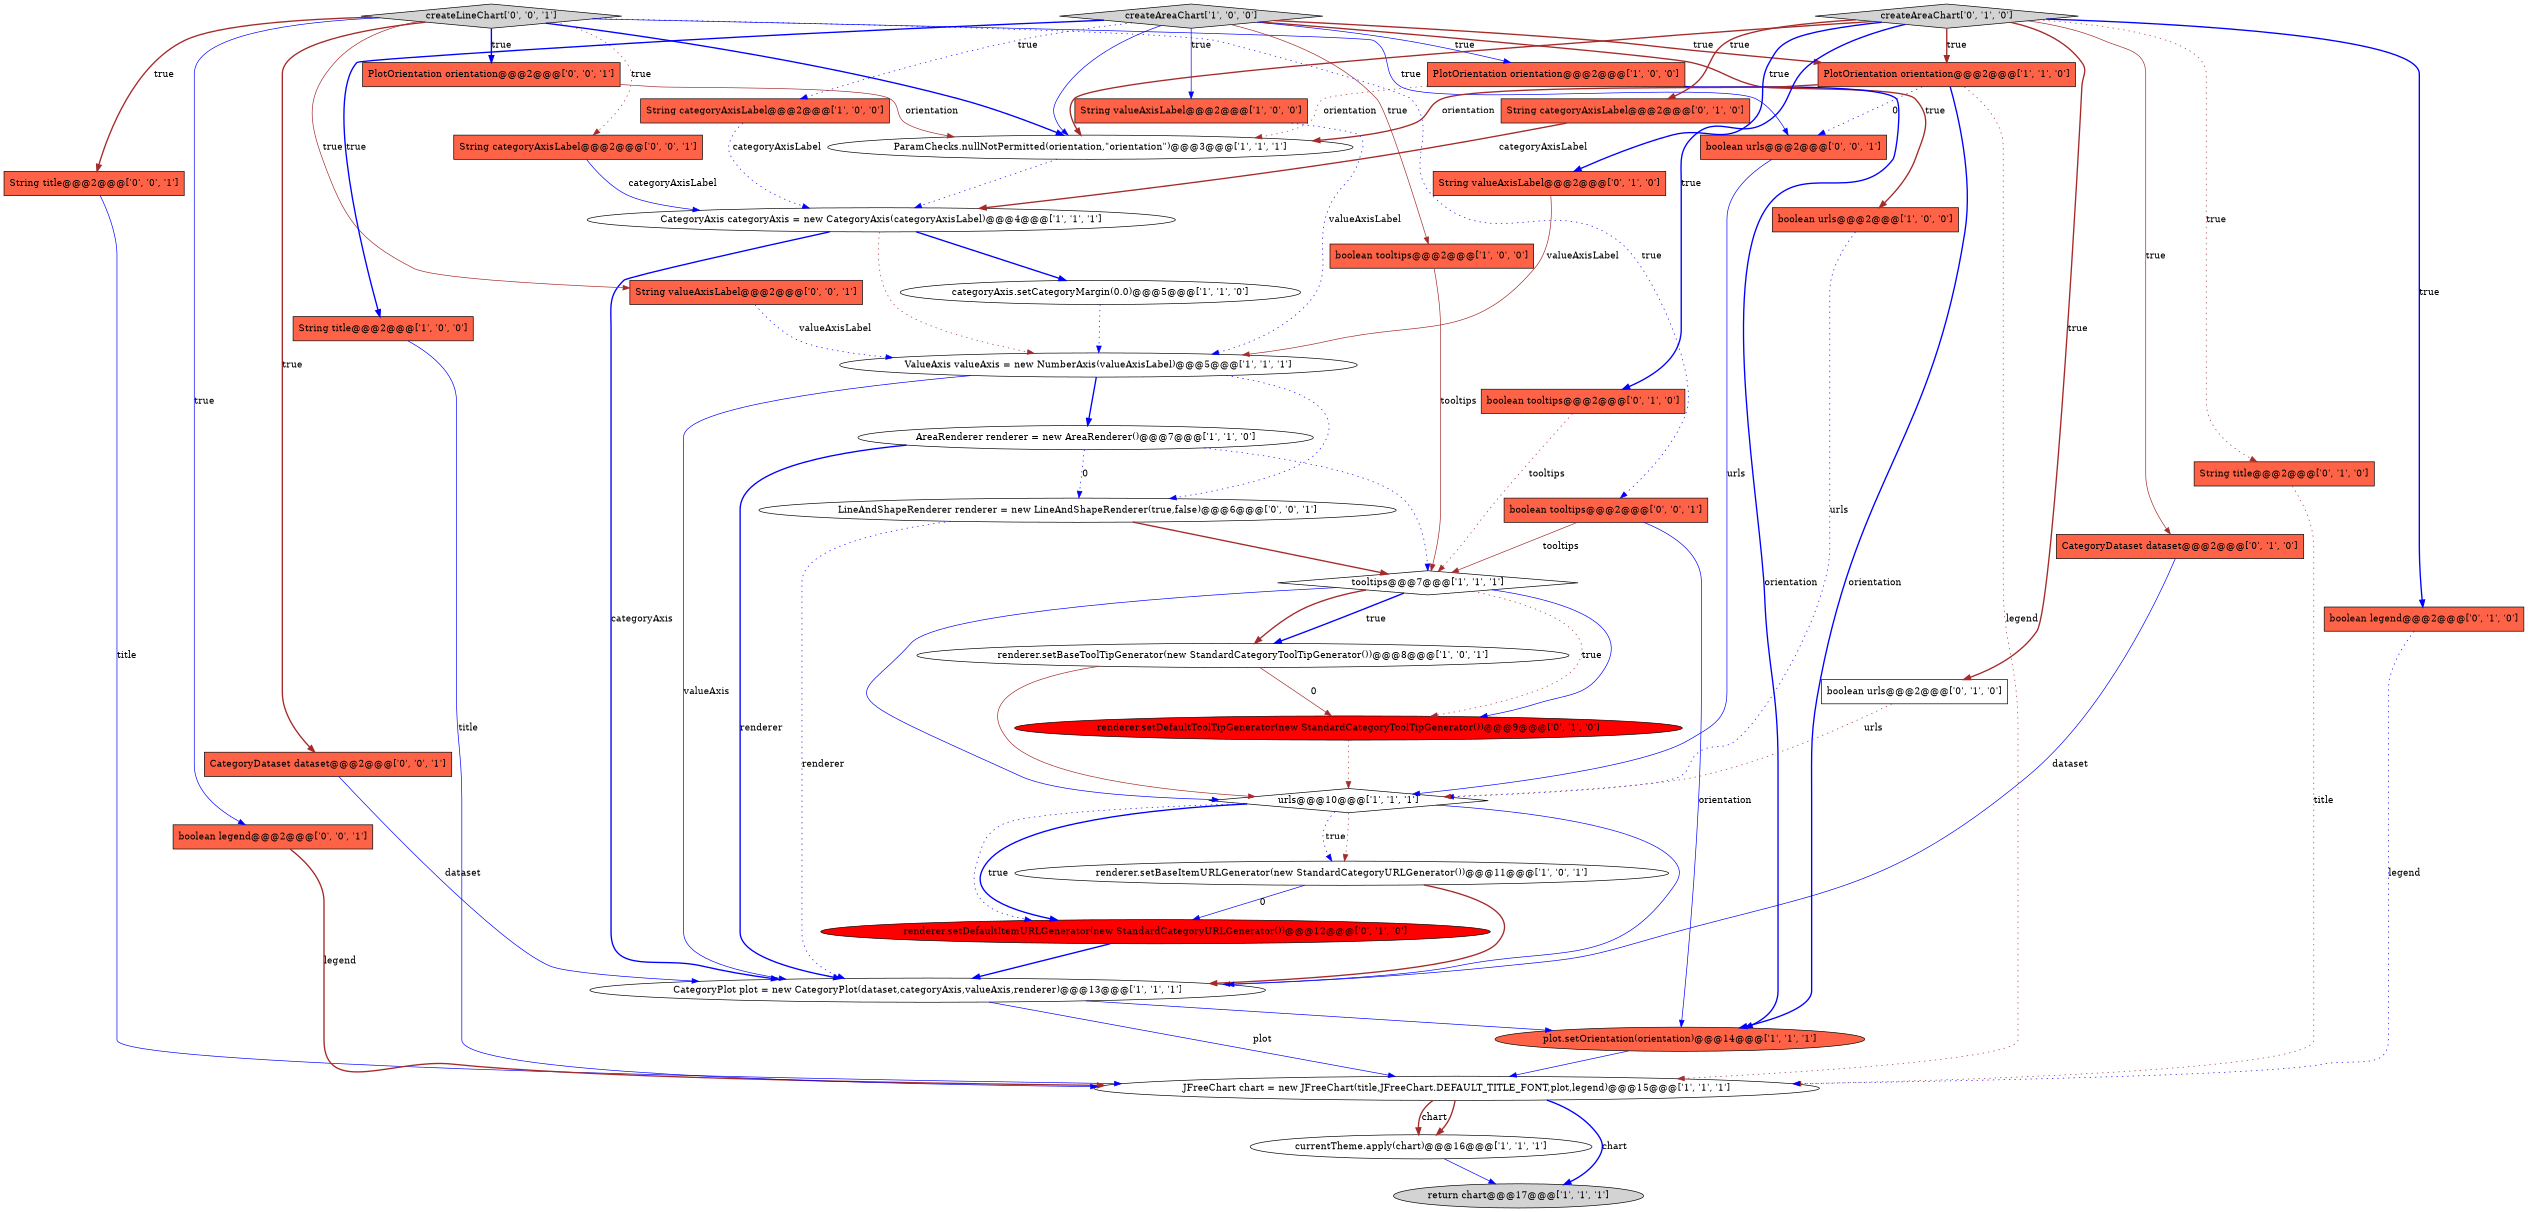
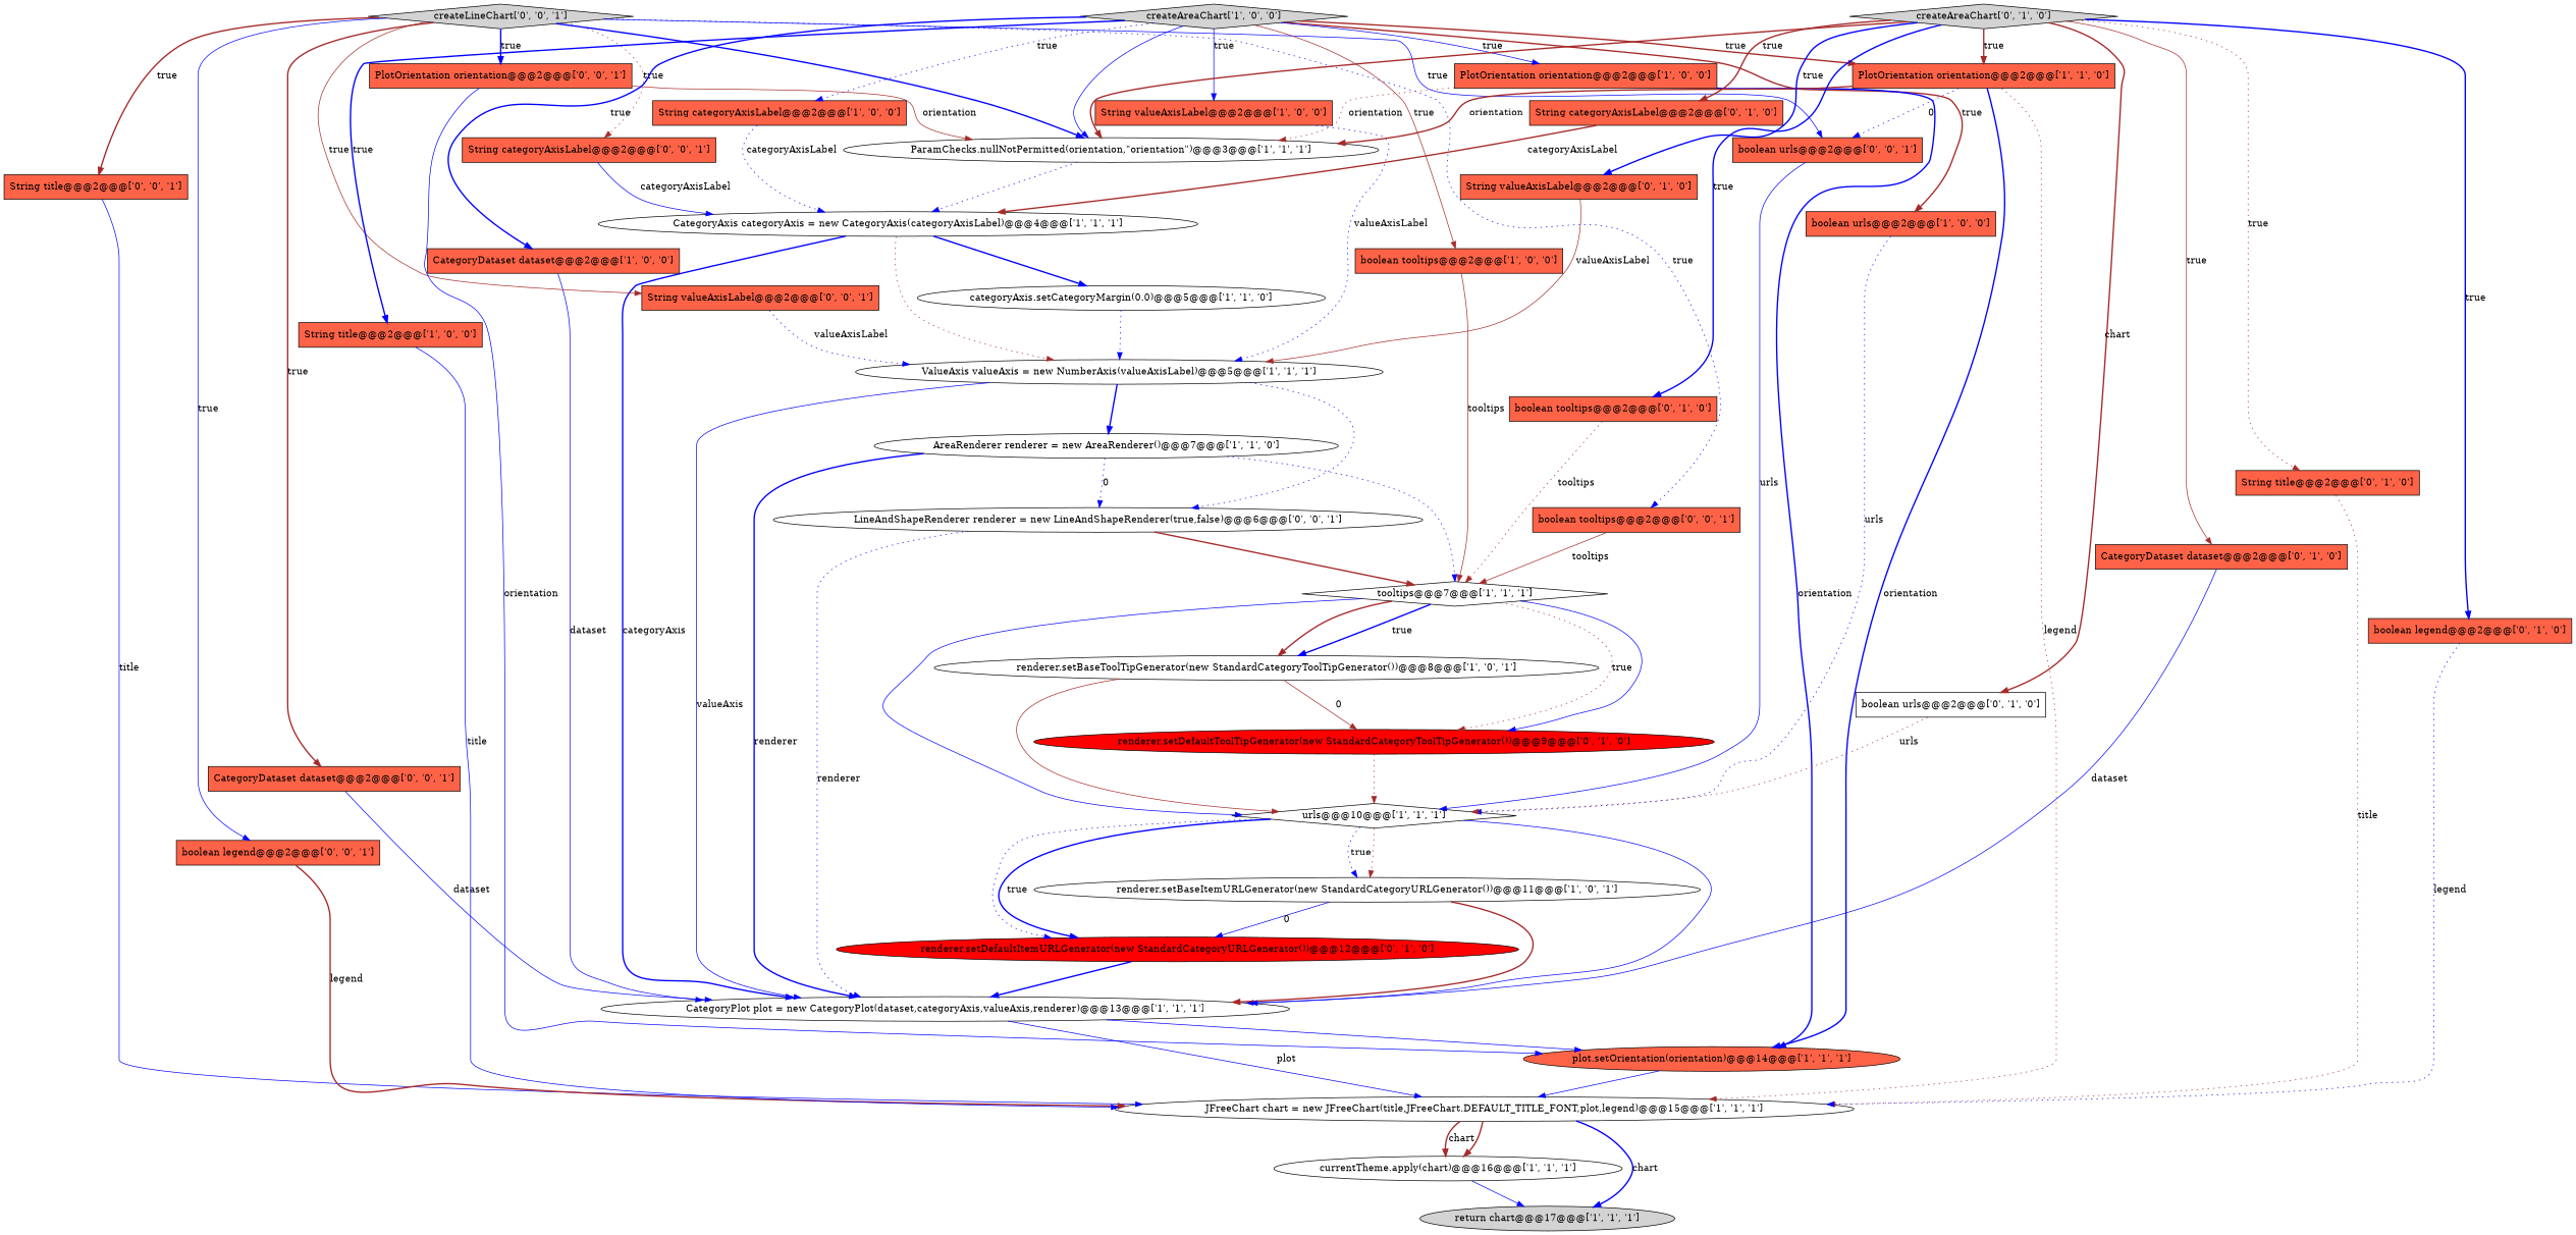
  digraph {
    node [fillcolor=tomato shape=box style=filled]
    edge [color=blue style=bold]
    n1 [label="String categoryAxisLabel@@@2@@@['0', '1', '0']"]
    n2 [fillcolor=white label="CategoryAxis categoryAxis = new CategoryAxis(categoryAxisLabel)@@@4@@@['1', '1', '1']" shape=ellipse]
    n3 [fillcolor=white label="CategoryPlot plot = new CategoryPlot(dataset,categoryAxis,valueAxis,renderer)@@@13@@@['1', '1', '1']" shape=ellipse]
    n4 [fillcolor=white label="ValueAxis valueAxis = new NumberAxis(valueAxisLabel)@@@5@@@['1', '1', '1']" shape=ellipse]
    n5 [fillcolor=white label="categoryAxis.setCategoryMargin(0.0)@@@5@@@['1', '1', '0']" shape=ellipse]
+   n6 [label="CategoryDataset dataset@@@2@@@['1', '0', '0']"]
    n7 [label="plot.setOrientation(orientation)@@@14@@@['1', '1', '1']" shape=ellipse]
    n8 [fillcolor=white label="JFreeChart chart = new JFreeChart(title,JFreeChart.DEFAULT_TITLE_FONT,plot,legend)@@@15@@@['1', '1', '1']" shape=ellipse]
    n9 [fillcolor=white label="LineAndShapeRenderer renderer = new LineAndShapeRenderer(true,false)@@@6@@@['0', '0', '1']" shape=ellipse]
    n10 [fillcolor=white label="AreaRenderer renderer = new AreaRenderer()@@@7@@@['1', '1', '0']" shape=ellipse]
    n11 [fillcolor=red label="renderer.setDefaultToolTipGenerator(new StandardCategoryToolTipGenerator())@@@9@@@['0', '1', '0']" shape=ellipse]
    n12 [fillcolor=white label="urls@@@10@@@['1', '1', '1']" shape=diamond]
    n13 [fillcolor=red label="renderer.setDefaultItemURLGenerator(new StandardCategoryURLGenerator())@@@12@@@['0', '1', '0']" shape=ellipse]
    n14 [fillcolor=white label="renderer.setBaseItemURLGenerator(new StandardCategoryURLGenerator())@@@11@@@['1', '0', '1']" shape=ellipse]
    n15 [fillcolor=white label="currentTheme.apply(chart)@@@16@@@['1', '1', '1']" shape=ellipse]
    n16 [fillcolor=lightgray label="return chart@@@17@@@['1', '1', '1']" shape=ellipse]
    n17 [fillcolor=lightgray label="createLineChart['0', '0', '1']" shape=diamond]
    n18 [label="PlotOrientation orientation@@@2@@@['0', '0', '1']"]
    n19 [label="String valueAxisLabel@@@2@@@['0', '0', '1']"]
    n20 [label="boolean tooltips@@@2@@@['0', '0', '1']"]
    n21 [fillcolor=white label="ParamChecks.nullNotPermitted(orientation,\"orientation\")@@@3@@@['1', '1', '1']" shape=ellipse]
    n22 [label="CategoryDataset dataset@@@2@@@['0', '0', '1']"]
    n23 [label="String categoryAxisLabel@@@2@@@['0', '0', '1']"]
    n24 [label="String title@@@2@@@['0', '0', '1']"]
    n25 [label="boolean urls@@@2@@@['0', '0', '1']"]
    n26 [label="boolean legend@@@2@@@['0', '0', '1']"]
    n27 [fillcolor=white label="tooltips@@@7@@@['1', '1', '1']" shape=diamond]
    n28 [fillcolor=white label="renderer.setBaseToolTipGenerator(new StandardCategoryToolTipGenerator())@@@8@@@['1', '0', '1']" shape=ellipse]
    n29 [label="boolean tooltips@@@2@@@['0', '1', '0']"]
    n30 [fillcolor=lightgray label="createAreaChart['1', '0', '0']" shape=diamond]
    n31 [label="String title@@@2@@@['1', '0', '0']"]
    n32 [label="String valueAxisLabel@@@2@@@['1', '0', '0']"]
    n33 [label="boolean urls@@@2@@@['1', '0', '0']"]
    n34 [label="boolean tooltips@@@2@@@['1', '0', '0']"]
    n35 [label="PlotOrientation orientation@@@2@@@['1', '0', '0']"]
    n36 [label="PlotOrientation orientation@@@2@@@['1', '1', '0']"]
    n37 [label="String categoryAxisLabel@@@2@@@['1', '0', '0']"]
    n38 [label="String title@@@2@@@['0', '1', '0']"]
    n39 [fillcolor=lightgray label="createAreaChart['0', '1', '0']" shape=diamond]
    n40 [label="CategoryDataset dataset@@@2@@@['0', '1', '0']"]
    n41 [label="boolean legend@@@2@@@['0', '1', '0']"]
    n42 [fillcolor=white label="boolean urls@@@2@@@['0', '1', '0']"]
    n43 [label="String valueAxisLabel@@@2@@@['0', '1', '0']"]
    n1 -> n2 [color=brown label=categoryAxisLabel]
    n2 -> n3 [label=categoryAxis]
    n2 -> n4 [color=brown style=dotted]
    n2 -> n5
    n3 -> n7 [style=solid]
    n3 -> n8 [label=plot style=solid]
    n4 -> n3 [label=valueAxis style=solid]
    n4 -> n9 [style=dotted]
    n4 -> n10
    n5 -> n4 [style=dotted]
+   n6 -> n3 [label=dataset style=solid]
    n7 -> n8 [style=solid]
    n8 -> n15 [color=brown label=chart]
    n8 -> n15 [color=brown]
    n8 -> n16 [label=chart]
    n9 -> n3 [label=renderer style=dotted]
    n9 -> n27 [color=brown]
    n10 -> n3 [label=renderer]
    n10 -> n9 [label=0 style=dotted]
    n10 -> n27 [style=dotted]
    n11 -> n12 [color=brown style=dotted]
    n12 -> n3 [style=solid]
    n12 -> n13 [label=true]
    n12 -> n13 [style=dotted]
    n12 -> n14 [label=true style=dotted]
    n12 -> n14 [color=brown style=dotted]
    n13 -> n3
    n14 -> n3 [color=brown]
    n14 -> n13 [label=0 style=solid]
    n15 -> n16 [style=solid]
    n17 -> n18 [label=true]
    n17 -> n19 [color=brown label=true style=solid]
    n17 -> n20 [label=true style=dotted]
    n17 -> n21
    n17 -> n22 [color=brown label=true]
    n17 -> n23 [color=brown label=true style=dotted]
    n17 -> n24 [color=brown label=true]
    n17 -> n25 [label=true style=solid]
    n17 -> n26 [label=true style=solid]
-   n20 -> n7 [label=orientation style=solid]
+   n18 -> n7 [label=orientation style=solid]
    n18 -> n21 [color=brown label=orientation style=solid]
    n19 -> n4 [label=valueAxisLabel style=dotted]
    n20 -> n27 [color=brown label=tooltips style=solid]
    n21 -> n2 [style=dotted]
    n22 -> n3 [label=dataset style=solid]
    n23 -> n2 [label=categoryAxisLabel style=solid]
    n24 -> n8 [label=title style=solid]
    n25 -> n12 [label=urls style=solid]
    n26 -> n8 [color=brown label=legend]
    n27 -> n11 [color=brown label=true style=dotted]
    n27 -> n11 [style=solid]
    n27 -> n12 [style=solid]
    n27 -> n28 [label=true]
    n27 -> n28 [color=brown]
    n28 -> n11 [color=brown label=0 style=solid]
    n28 -> n12 [color=brown style=solid]
    n29 -> n27 [color=brown label=tooltips style=dotted]
+   n30 -> n6 [label=true]
    n30 -> n21 [style=solid]
    n30 -> n31 [label=true]
    n30 -> n32 [label=true style=solid]
    n30 -> n33 [color=brown label=true]
    n30 -> n34 [color=brown label=true style=solid]
    n30 -> n35 [label=true style=solid]
    n30 -> n36 [color=brown label=true]
    n30 -> n37 [label=true style=dotted]
    n31 -> n8 [label=title style=solid]
    n32 -> n4 [label=valueAxisLabel style=dotted]
    n33 -> n12 [label=urls style=dotted]
    n34 -> n27 [color=brown label=tooltips style=solid]
    n35 -> n7 [label=orientation]
    n35 -> n21 [color=brown label=orientation style=dotted]
    n36 -> n7 [label=orientation]
    n36 -> n8 [color=brown label=legend style=dotted]
    n36 -> n21 [color=brown label=orientation]
    n36 -> n25 [label=0 style=dotted]
    n37 -> n2 [label=categoryAxisLabel style=dotted]
    n38 -> n8 [color=brown label=title style=dotted]
    n39 -> n1 [color=brown label=true]
    n39 -> n21 [color=brown]
    n39 -> n29 [label=true]
    n39 -> n36 [color=brown label=true]
    n39 -> n38 [color=brown label=true style=dotted]
    n39 -> n40 [color=brown label=true style=solid]
    n39 -> n41 [label=true]
-   n39 -> n42 [color=brown label=true]
+   n39 -> n42 [color=brown label=chart]
    n39 -> n43 [label=true]
    n40 -> n3 [label=dataset style=solid]
    n41 -> n8 [label=legend style=dotted]
    n42 -> n12 [color=brown label=urls style=dotted]
    n43 -> n4 [color=brown label=valueAxisLabel style=solid]
  }
